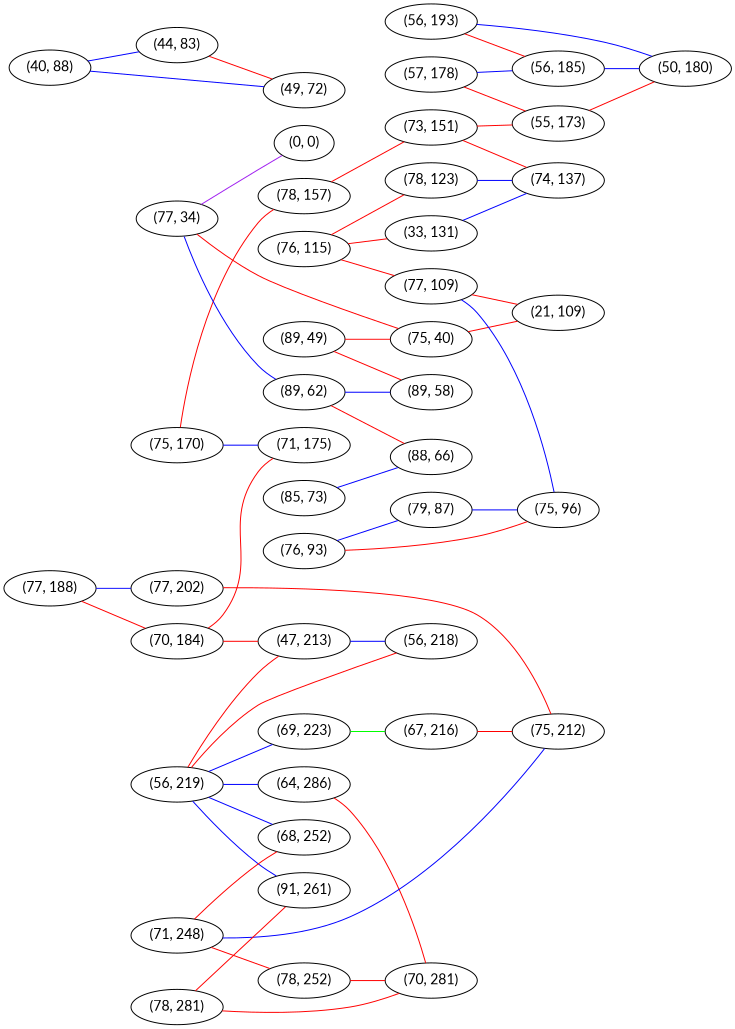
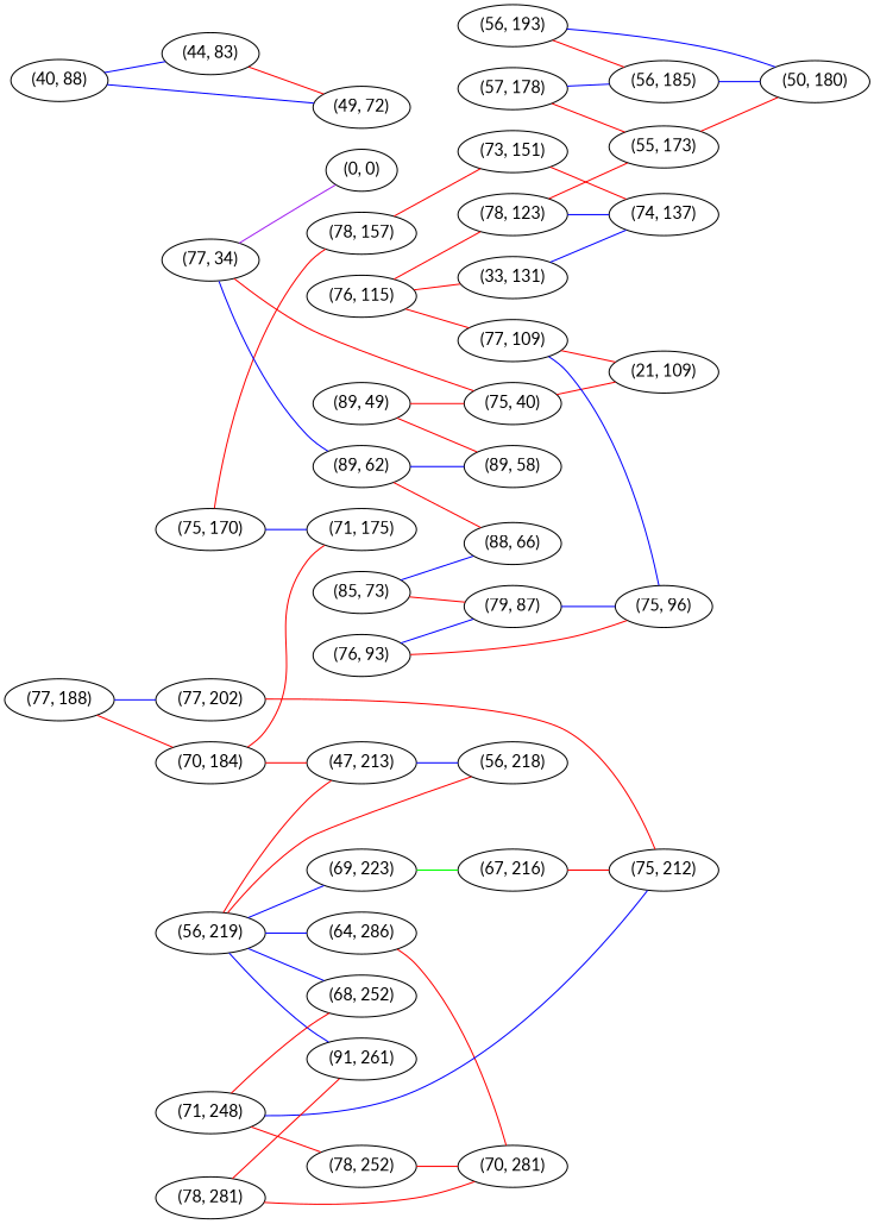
  graph {
    fontname=Lato
    rankdir=LR
    node [fontname=Lato]
    edge [color=red fontname=Lato weight=1]
    "(75, 170)"
    "(78, 157)"
    "(71, 175)"
    "(73, 151)"
    "(40, 88)"
    "(44, 83)"
    "(49, 72)"
    "(89, 49)"
    "(75, 40)"
    "(89, 58)"
    "(21, 109)"
    "(57, 178)"
    "(56, 185)"
    "(55, 173)"
    "(50, 180)"
    "(56, 219)"
    "(69, 223)"
    "(64, 286)"
    "(68, 252)"
    "(47, 213)"
    "(56, 218)"
    "(91, 261)"
    "(67, 216)"
    "(70, 281)"
    "(71, 248)"
    "(78, 252)"
    "(75, 212)"
    "(76, 115)"
    "(78, 123)"
    "(77, 109)"
    n31 [label="(33, 131)"]
    "(74, 137)"
    "(75, 96)"
    "(85, 73)"
    "(88, 66)"
    "(79, 87)"
    "(56, 193)"
    "(77, 34)"
    "(0, 0)"
    "(89, 62)"
    "(78, 281)"
    "(77, 188)"
    "(70, 184)"
    "(77, 202)"
    "(76, 93)"
    "(75, 170)" -- "(78, 157)"
    "(75, 170)" -- "(71, 175)" [color=blue weight=3]
    "(78, 157)" -- "(73, 151)"
-   "(73, 151)" -- "(55, 173)"
+   "(78, 123)" -- "(55, 173)"
    "(73, 151)" -- "(74, 137)"
    "(40, 88)" -- "(44, 83)" [color=blue weight=3]
    "(40, 88)" -- "(49, 72)" [color=blue weight=3]
    "(44, 83)" -- "(49, 72)"
    "(89, 49)" -- "(75, 40)"
    "(89, 49)" -- "(89, 58)"
    "(75, 40)" -- "(21, 109)"
    "(57, 178)" -- "(56, 185)" [color=blue weight=3]
    "(57, 178)" -- "(55, 173)"
    "(56, 185)" -- "(50, 180)" [color=blue weight=3]
    "(55, 173)" -- "(50, 180)"
    "(56, 219)" -- "(69, 223)" [color=blue weight=3]
    "(56, 219)" -- "(64, 286)" [color=blue weight=3]
    "(56, 219)" -- "(68, 252)" [color=blue weight=3]
    "(56, 219)" -- "(47, 213)" [weight=3]
    "(56, 219)" -- "(56, 218)"
    "(56, 219)" -- "(91, 261)" [color=blue weight=3]
    "(69, 223)" -- "(67, 216)" [color=green weight=2]
    "(64, 286)" -- "(70, 281)"
    "(47, 213)" -- "(56, 218)" [color=blue weight=3]
    "(67, 216)" -- "(75, 212)"
    "(71, 248)" -- "(68, 252)"
    "(71, 248)" -- "(78, 252)"
    "(71, 248)" -- "(75, 212)" [color=blue]
    "(78, 252)" -- "(70, 281)"
    "(76, 115)" -- "(78, 123)"
    "(76, 115)" -- "(77, 109)"
    "(76, 115)" -- n31
    "(78, 123)" -- "(74, 137)" [color=blue weight=3]
    "(77, 109)" -- "(21, 109)"
    "(77, 109)" -- "(75, 96)" [color=blue weight=3]
    n31 -- "(74, 137)" [color=blue weight=3]
    "(85, 73)" -- "(88, 66)" [color=blue weight=3]
+   "(85, 73)" -- "(79, 87)"
    "(79, 87)" -- "(75, 96)" [color=blue weight=3]
    "(56, 193)" -- "(56, 185)"
    "(56, 193)" -- "(50, 180)" [color=blue weight=3]
    "(77, 34)" -- "(75, 40)"
    "(77, 34)" -- "(0, 0)" [color=purple weight=4]
    "(77, 34)" -- "(89, 62)" [color=blue weight=3]
    "(89, 62)" -- "(89, 58)" [color=blue weight=3]
    "(89, 62)" -- "(88, 66)"
    "(78, 281)" -- "(91, 261)"
    "(78, 281)" -- "(70, 281)"
    "(77, 188)" -- "(70, 184)"
    "(77, 188)" -- "(77, 202)" [color=blue weight=3]
    "(70, 184)" -- "(71, 175)"
    "(70, 184)" -- "(47, 213)"
    "(77, 202)" -- "(75, 212)"
    "(76, 93)" -- "(75, 96)"
    "(76, 93)" -- "(79, 87)" [color=blue weight=3]
  }
